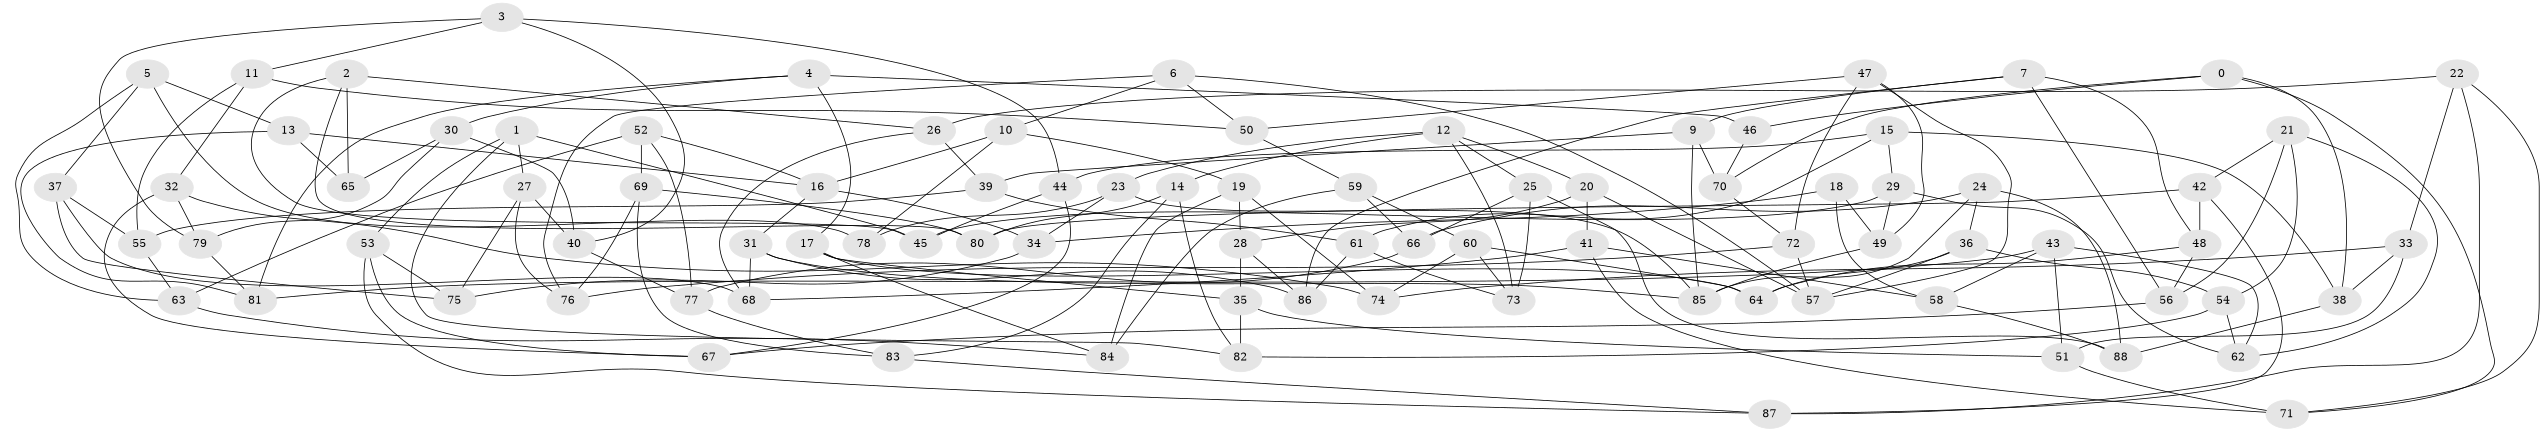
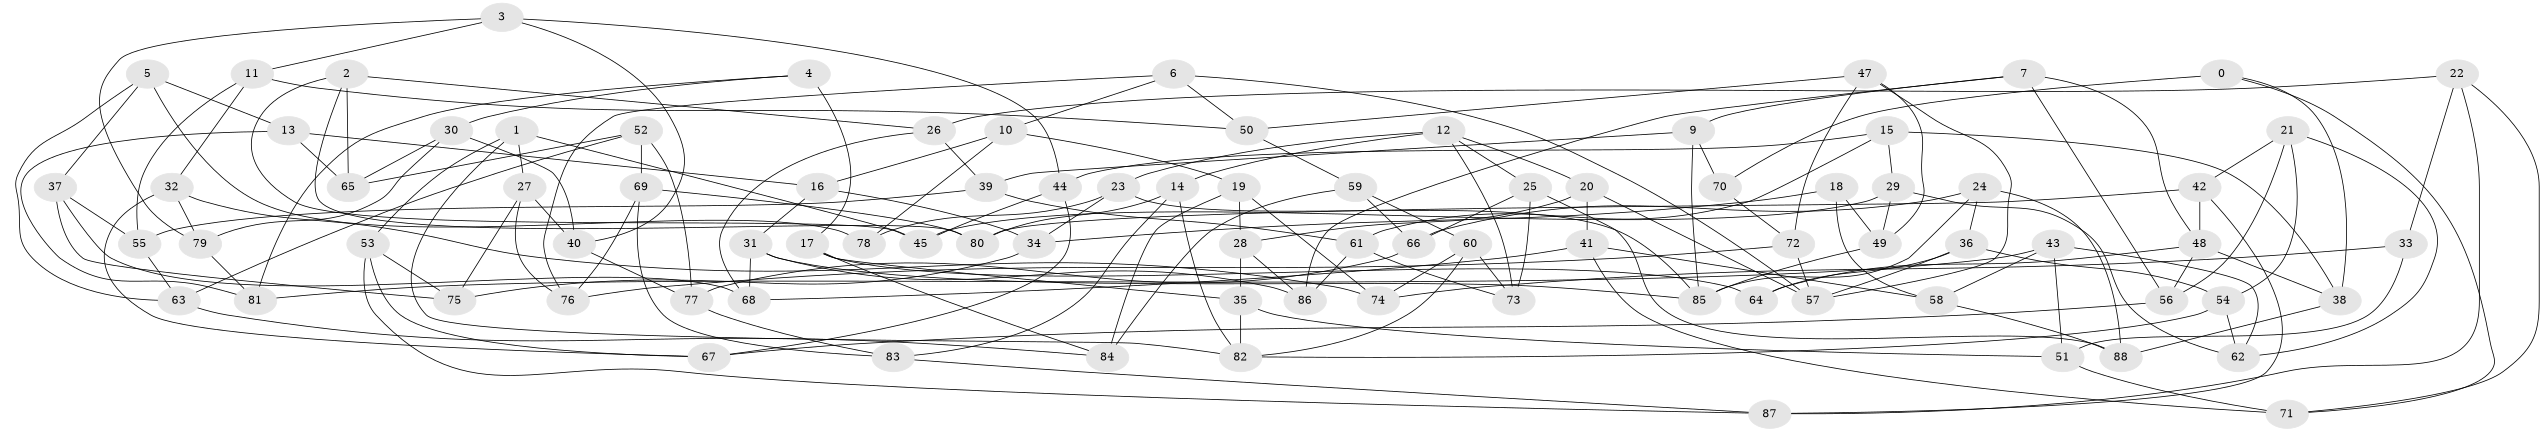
  graph {
    node [color=gray90 style=filled]
    1
    27
    45
    53
    82
    40
    76
    75
    87
    67
    2
    26
    65
    80
    39
    68
    3
    11
    44
    79
    50
    32
    55
    77
    81
    4
    17
    30
-   46
    35
    64
    84
    70
    5
    13
    37
    63
    78
    16
    6
    10
    57
    19
    59
    7
    9
    48
    56
    86
    85
    n51 [label=0]
    38
    71
    88
    72
    61
    31
    34
    28
    74
    12
    14
    20
    23
    73
    25
    83
    41
    15
    29
    49
    62
    51
    18
    58
    66
    21
    42
    54
    22
    33
    24
    36
    43
    47
    60
    52
    69
    1 -- 27
    1 -- 45
    1 -- 53
    1 -- 82
    27 -- 40
    27 -- 76
    27 -- 75
    53 -- 75
    53 -- 87
    53 -- 67
    40 -- 77
    2 -- 45
    2 -- 26
    2 -- 65
    2 -- 80
    26 -- 39
    26 -- 68
    39 -- 55
    39 -- 61
    3 -- 40
    3 -- 11
    3 -- 44
    3 -- 79
    11 -- 50
    11 -- 32
    11 -- 55
    44 -- 45
    44 -- 67
    79 -- 81
    50 -- 59
    32 -- 67
    32 -- 79
    32 -- 74
    55 -- 63
    77 -- 83
    4 -- 81
    4 -- 17
    4 -- 30
-   4 -- 46
    17 -- 35
    17 -- 64
    17 -- 84
    30 -- 40
    30 -- 65
    30 -- 79
-   46 -- 70
    35 -- 82
    35 -- 51
    70 -- 72
    5 -- 13
    5 -- 37
    5 -- 63
    5 -- 78
    13 -- 65
    13 -- 81
    13 -- 16
    37 -- 75
    37 -- 68
    37 -- 55
    63 -- 84
    16 -- 31
    16 -- 34
    6 -- 76
    6 -- 50
    6 -- 10
    6 -- 57
    10 -- 78
    10 -- 16
    10 -- 19
    19 -- 84
    19 -- 28
    19 -- 74
    59 -- 84
    59 -- 66
    59 -- 60
    7 -- 9
    7 -- 48
    7 -- 56
    7 -- 86
    9 -- 39
    9 -- 70
    9 -- 85
    48 -- 64
    48 -- 56
    56 -- 67
-   n51 -- 46
    n51 -- 70
    n51 -- 38
    n51 -- 71
    38 -- 88
    72 -- 76
    72 -- 57
    61 -- 86
    61 -- 73
    31 -- 68
    31 -- 86
    31 -- 85
    34 -- 75
    28 -- 35
    28 -- 86
    12 -- 14
    12 -- 20
    12 -- 23
    12 -- 73
    12 -- 25
    14 -- 82
    14 -- 80
    14 -- 83
    20 -- 57
    20 -- 28
    20 -- 41
    23 -- 78
    23 -- 85
    23 -- 34
    25 -- 88
    25 -- 73
    25 -- 66
    83 -- 87
    41 -- 68
    41 -- 71
    41 -- 58
    15 -- 44
    15 -- 38
    15 -- 61
    15 -- 29
    29 -- 45
    29 -- 49
    29 -- 62
    49 -- 85
    51 -- 71
    18 -- 34
    18 -- 49
    18 -- 58
    58 -- 88
    66 -- 77
    21 -- 56
    21 -- 62
    21 -- 42
    21 -- 54
    42 -- 87
    42 -- 80
    42 -- 48
    54 -- 82
    54 -- 62
    22 -- 87
    22 -- 26
    22 -- 71
    22 -- 33
-   33 -- 38
+   48 -- 38
    33 -- 74
    33 -- 51
    24 -- 85
    24 -- 88
    24 -- 66
    24 -- 36
    36 -- 64
    36 -- 57
    36 -- 54
    43 -- 81
    43 -- 62
    43 -- 51
    43 -- 58
    47 -- 50
    47 -- 57
    47 -- 72
    47 -- 49
-   60 -- 64
+   60 -- 82
    60 -- 74
    60 -- 73
-   52 -- 16
+   52 -- 65
    52 -- 77
    52 -- 63
    52 -- 69
    69 -- 76
    69 -- 80
    69 -- 83
  }
